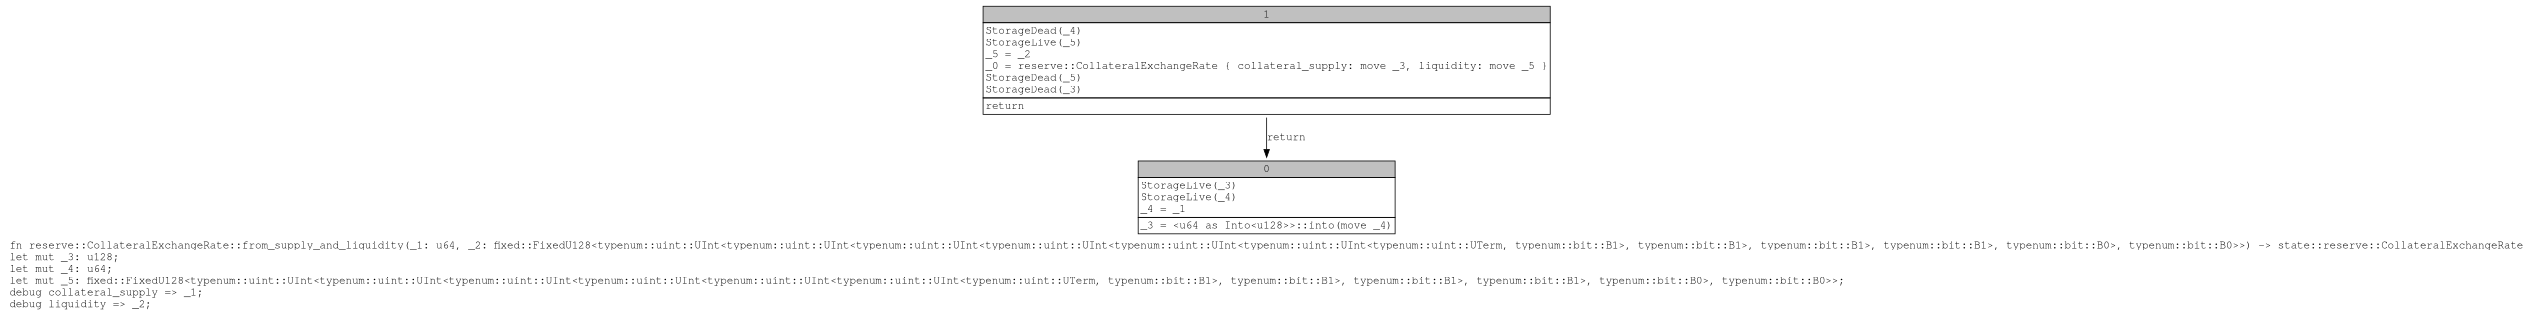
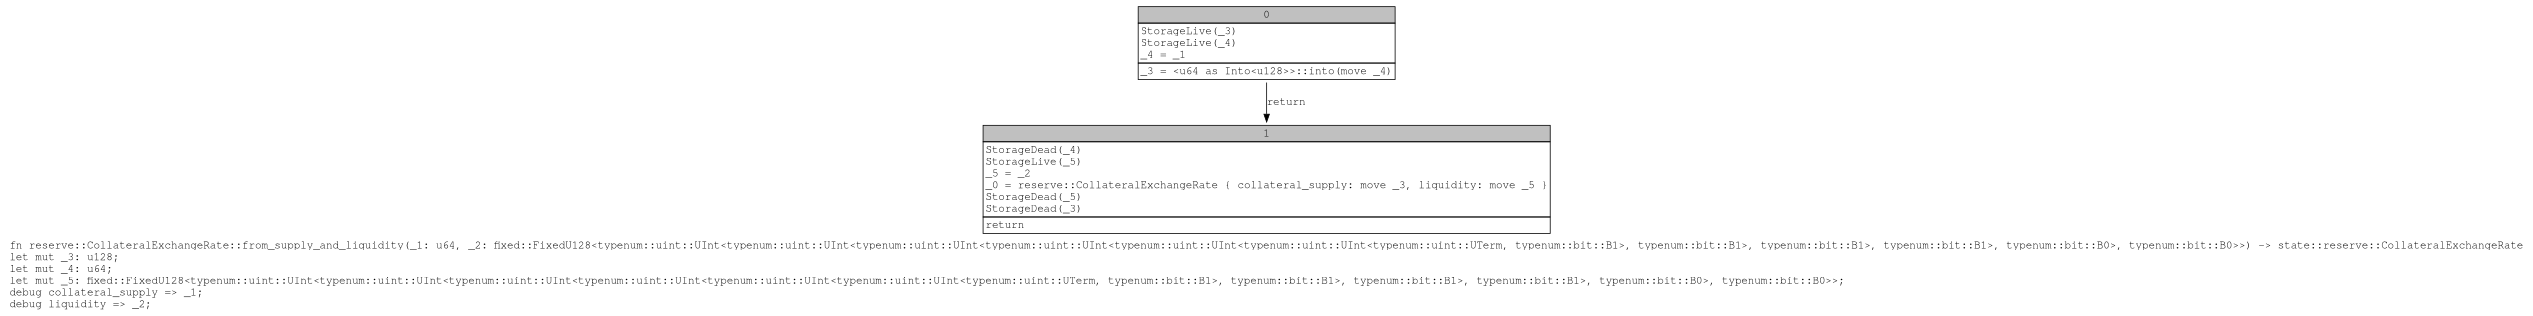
  digraph {
    fontname="Courier, monospace"
    label=<fn reserve::CollateralExchangeRate::from_supply_and_liquidity(_1: u64, _2: fixed::FixedU128&lt;typenum::uint::UInt&lt;typenum::uint::UInt&lt;typenum::uint::UInt&lt;typenum::uint::UInt&lt;typenum::uint::UInt&lt;typenum::uint::UInt&lt;typenum::uint::UTerm, typenum::bit::B1&gt;, typenum::bit::B1&gt;, typenum::bit::B1&gt;, typenum::bit::B1&gt;, typenum::bit::B0&gt;, typenum::bit::B0&gt;&gt;) -&gt; state::reserve::CollateralExchangeRate<br align="left"/>let mut _3: u128;<br align="left"/>let mut _4: u64;<br align="left"/>let mut _5: fixed::FixedU128&lt;typenum::uint::UInt&lt;typenum::uint::UInt&lt;typenum::uint::UInt&lt;typenum::uint::UInt&lt;typenum::uint::UInt&lt;typenum::uint::UInt&lt;typenum::uint::UTerm, typenum::bit::B1&gt;, typenum::bit::B1&gt;, typenum::bit::B1&gt;, typenum::bit::B1&gt;, typenum::bit::B0&gt;, typenum::bit::B0&gt;&gt;;<br align="left"/>debug collateral_supply =&gt; _1;<br align="left"/>debug liquidity =&gt; _2;<br align="left"/>>
    node [fontname="Courier, monospace" shape=none]
    n1 [label=<<table border="0" cellborder="1" cellspacing="0"><tr><td bgcolor="gray" align="center" colspan="1">0</td></tr><tr><td align="left" balign="left">StorageLive(_3)<br/>StorageLive(_4)<br/>_4 = _1<br/></td></tr><tr><td align="left">_3 = &lt;u64 as Into&lt;u128&gt;&gt;::into(move _4)</td></tr></table>>]
    n2 [label=<<table border="0" cellborder="1" cellspacing="0"><tr><td bgcolor="gray" align="center" colspan="1">1</td></tr><tr><td align="left" balign="left">StorageDead(_4)<br/>StorageLive(_5)<br/>_5 = _2<br/>_0 = reserve::CollateralExchangeRate { collateral_supply: move _3, liquidity: move _5 }<br/>StorageDead(_5)<br/>StorageDead(_3)<br/></td></tr><tr><td align="left">return</td></tr></table>>]
-   n2 -> n1 [fontname="Courier, monospace" label=return]
+   n1 -> n2 [fontname="Courier, monospace" label=return]
  }
